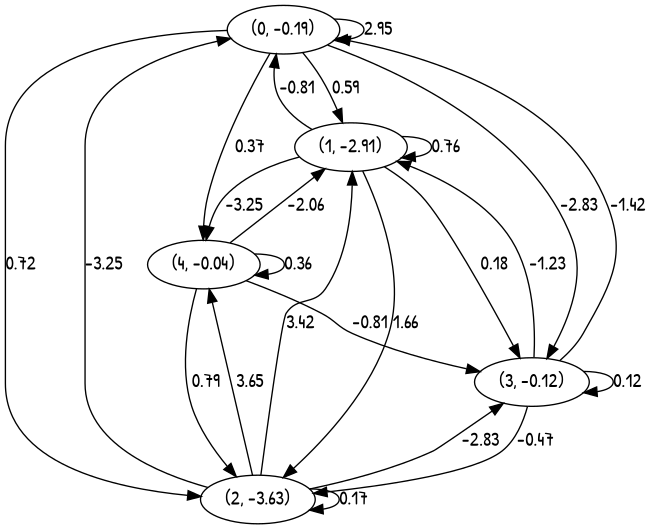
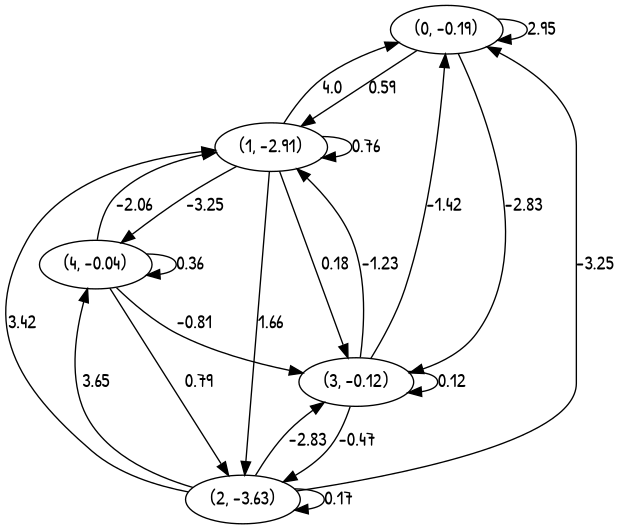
  digraph {
    fontname="Patrick Hand"
    node [fontname="Patrick Hand"]
    edge [fontname="Patrick Hand"]
    n1 [label="(0, -0.19)"]
    n2 [label="(1, -2.91)"]
    n3 [label="(2, -3.63)"]
    n4 [label="(3, -0.12)"]
    n5 [label="(4, -0.04)"]
    n1 -> n1 [label=2.95]
    n1 -> n2 [label=0.59]
-   n1 -> n3 [label=0.72]
    n1 -> n4 [label=-2.83]
-   n1 -> n5 [label=0.37]
-   n2 -> n1 [label=-0.81]
+   n2 -> n1 [label=4.0]
    n2 -> n2 [label=0.76]
    n2 -> n3 [label=1.66]
    n2 -> n4 [label=0.18]
    n2 -> n5 [label=-3.25]
    n3 -> n1 [label=-3.25]
    n3 -> n2 [label=3.42]
    n3 -> n3 [label=0.17]
    n3 -> n4 [label=-2.83]
    n3 -> n5 [label=3.65]
    n4 -> n1 [label=-1.42]
    n4 -> n2 [label=-1.23]
    n4 -> n3 [label=-0.47]
    n4 -> n4 [label=0.12]
    n5 -> n2 [label=-2.06]
    n5 -> n3 [label=0.79]
    n5 -> n4 [label=-0.81]
    n5 -> n5 [label=0.36]
  }
